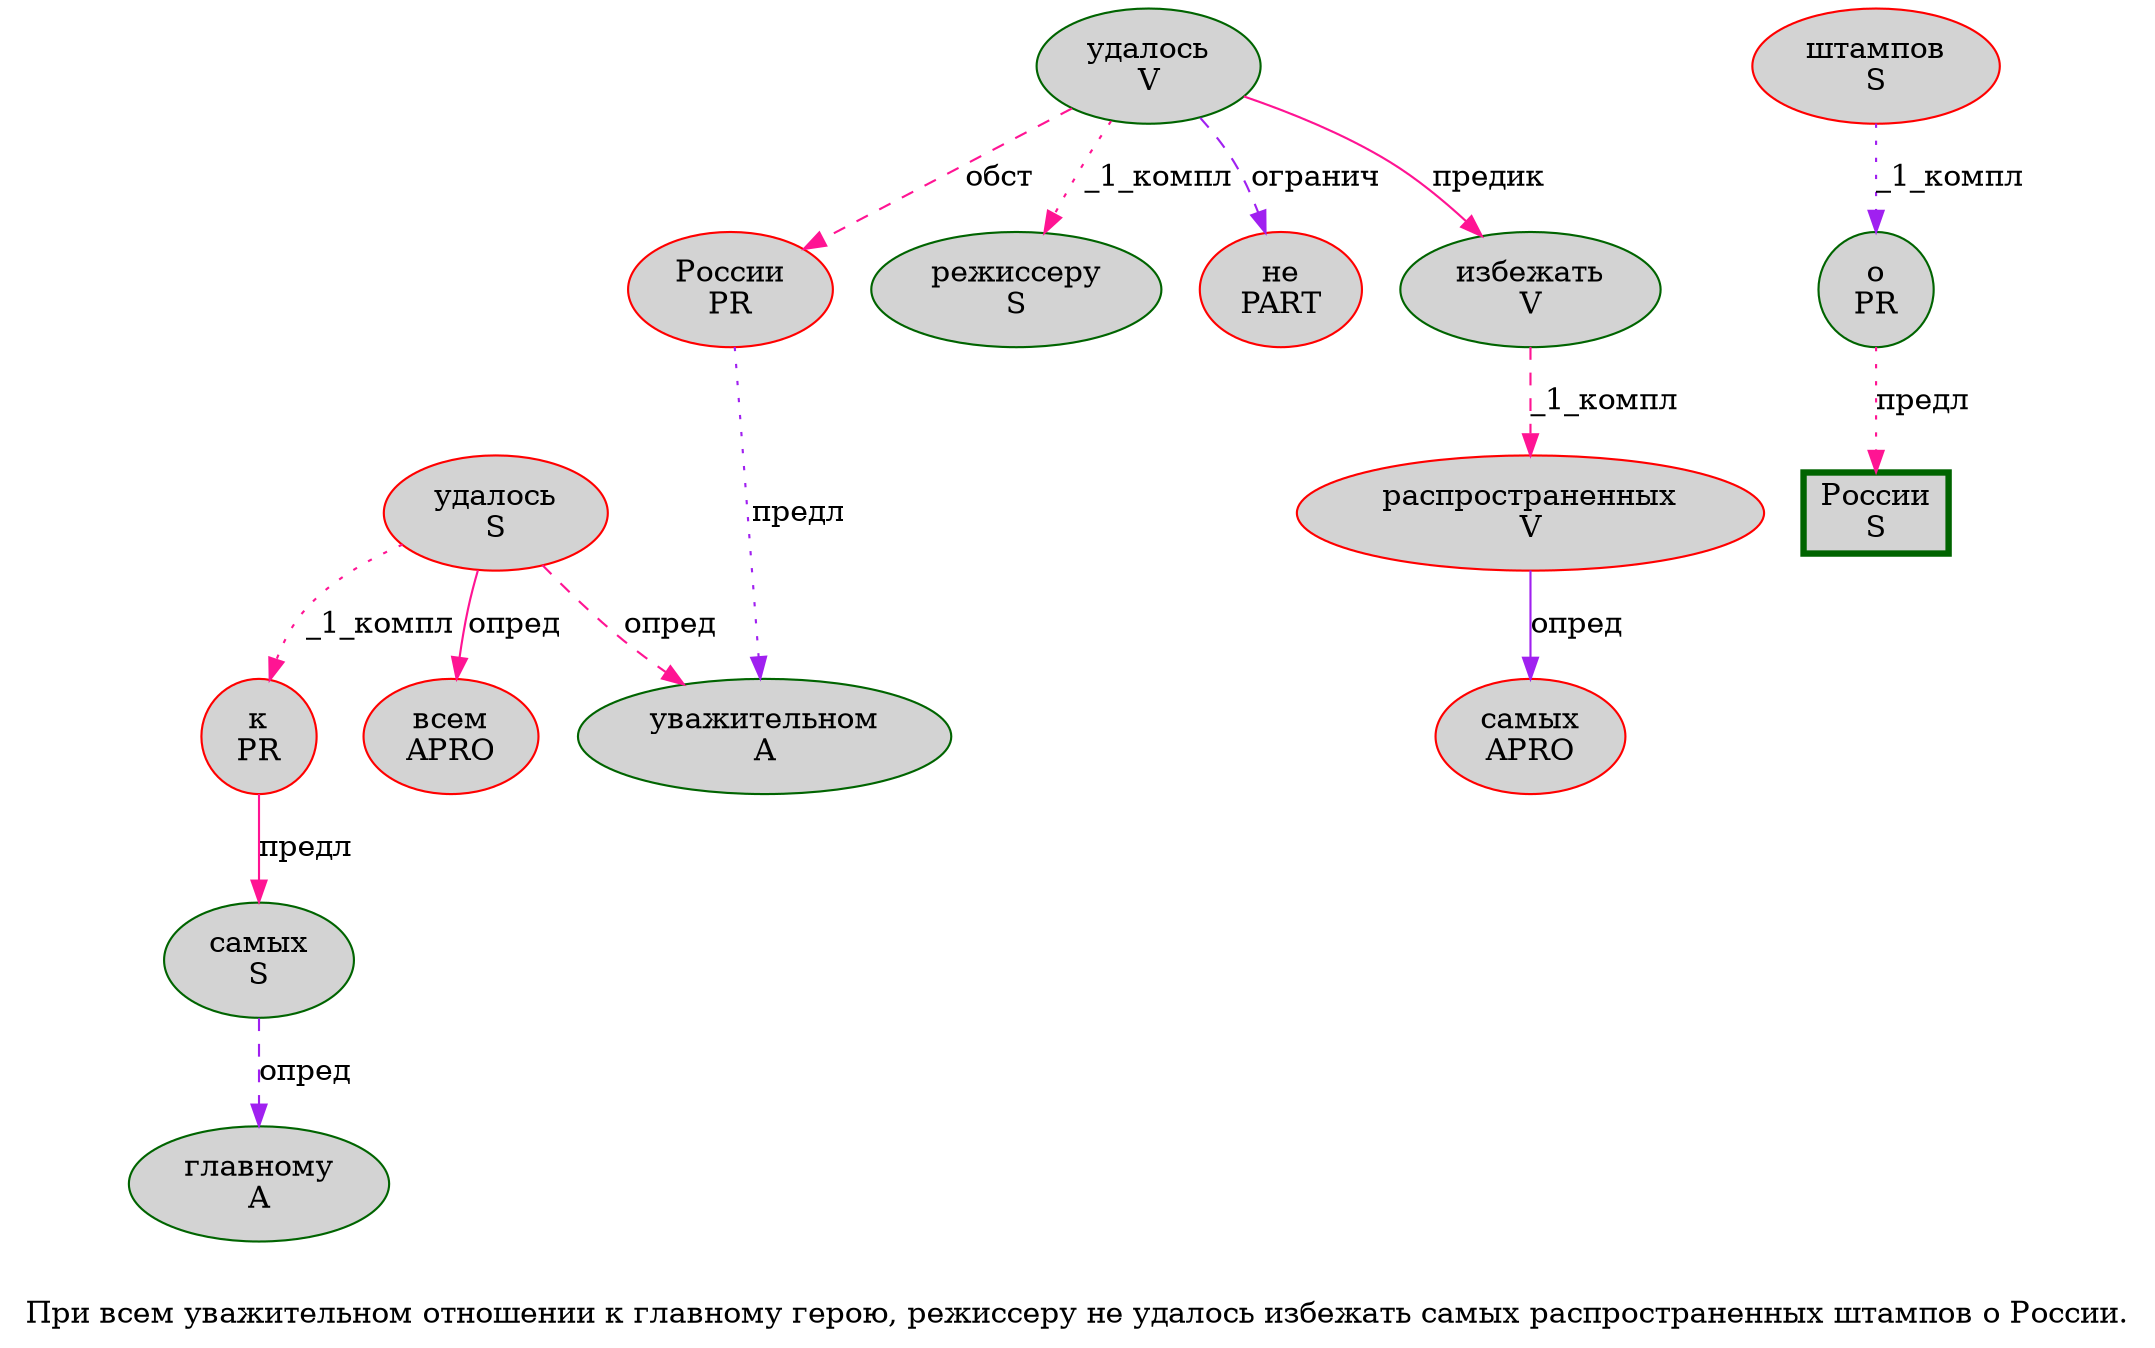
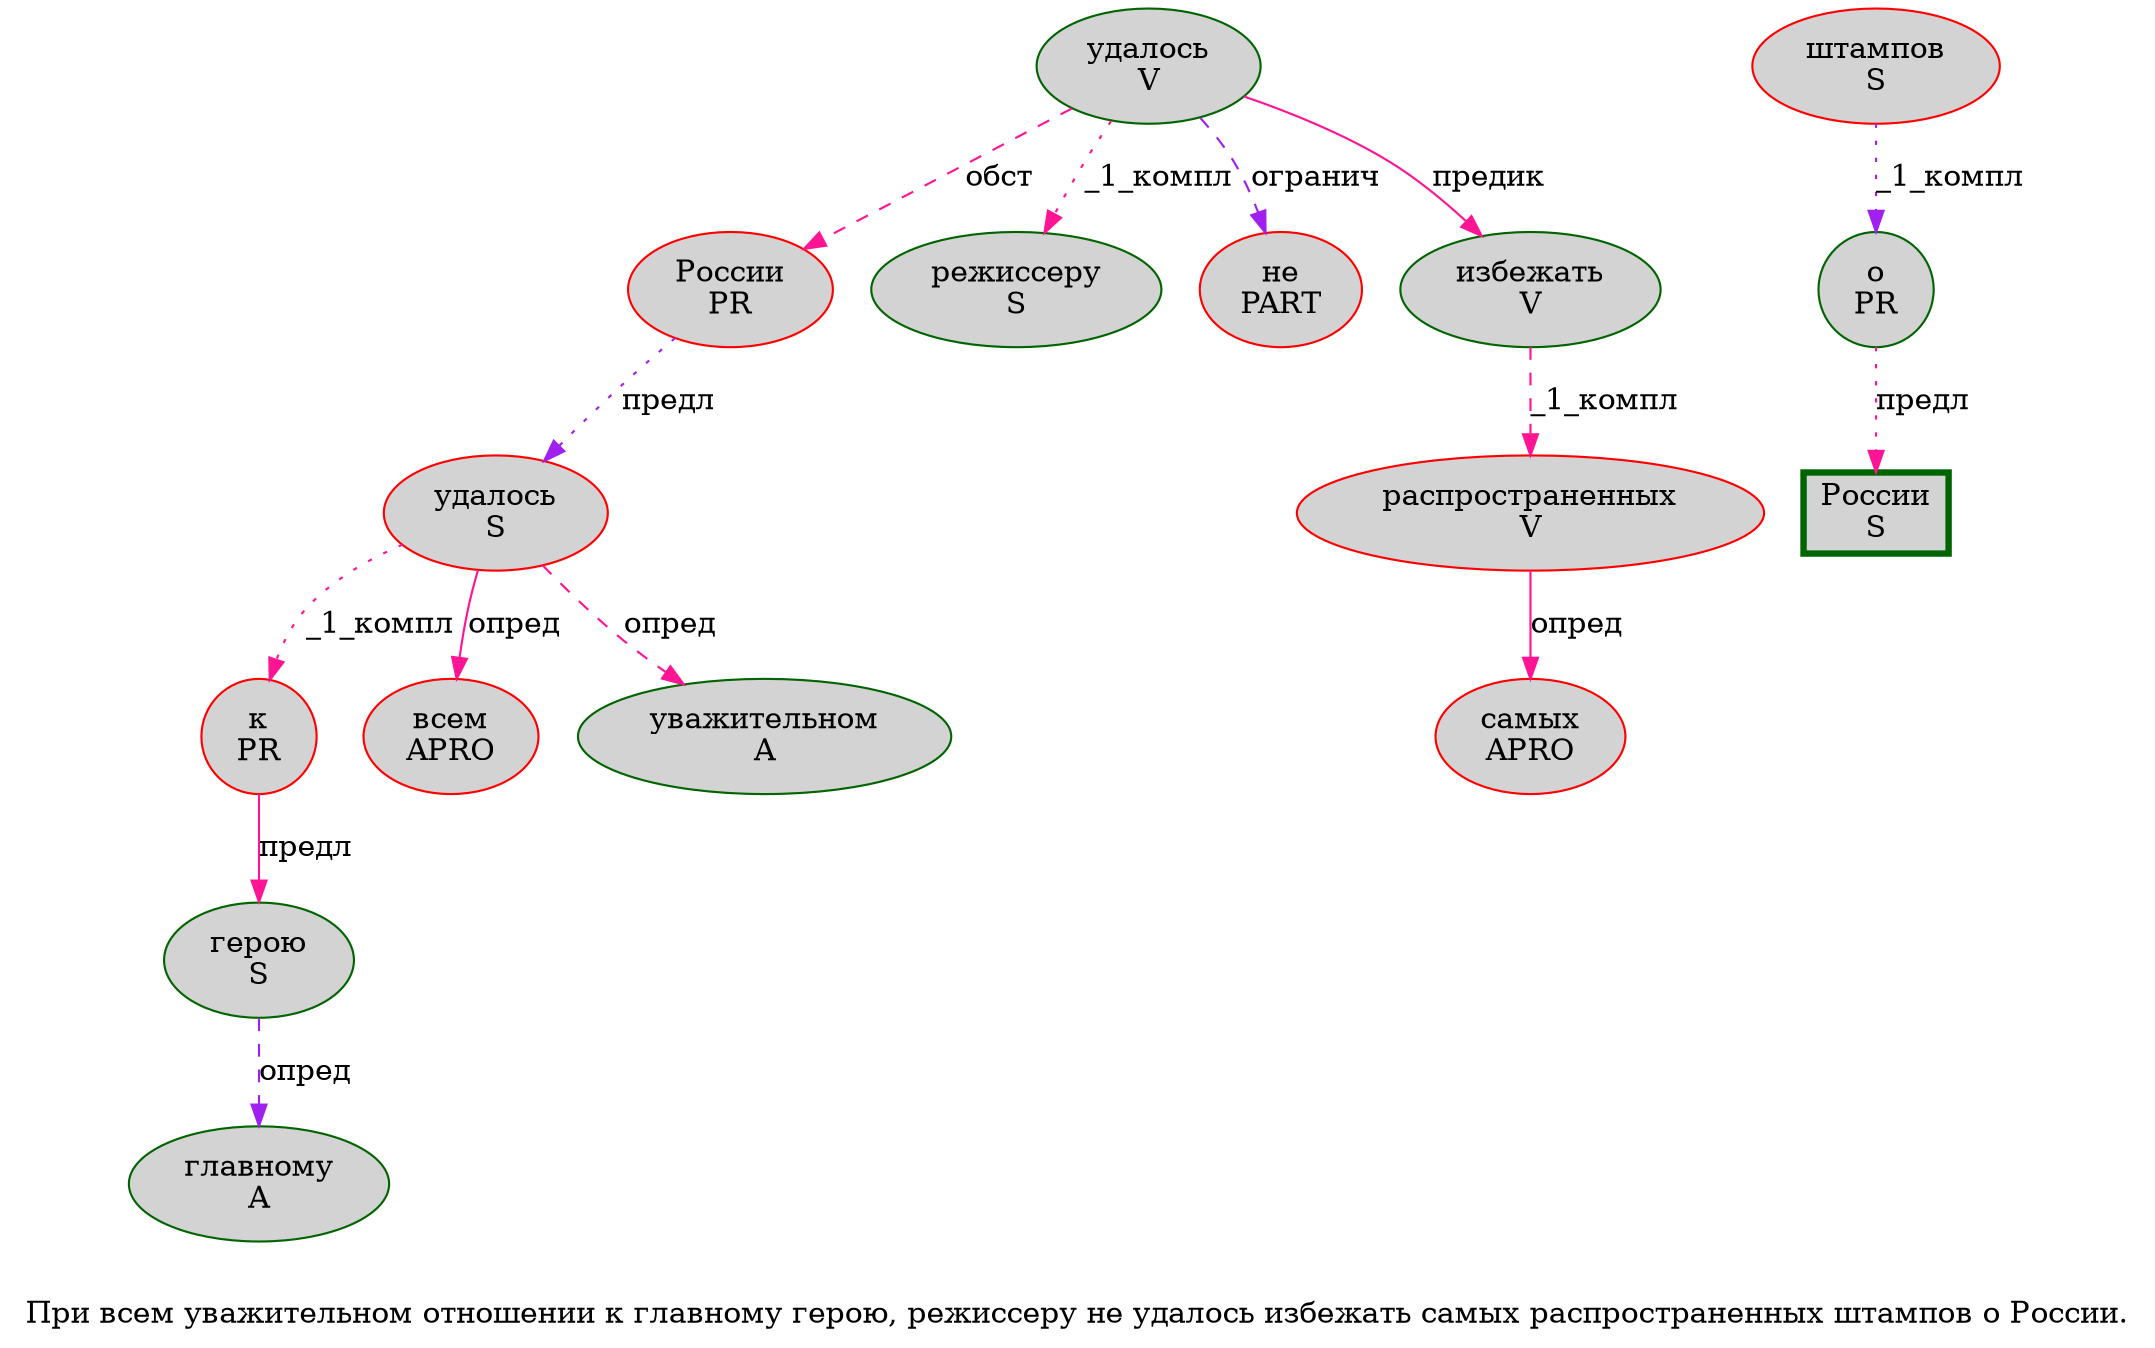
  digraph {
    label="При всем уважительном отношении к главному герою, режиссеру не удалось избежать самых распространенных штампов о России."
    node [color=red fillcolor=lightgray penwidth=1 shape=ellipse style=filled]
    edge [color=deeppink style=dotted]
    n1 [label="России\nPR"]
    n2 [label="удалось\nS"]
    n3 [label="всем\nAPRO"]
    n4 [color=darkgreen label="уважительном\nA"]
    n5 [label="к\nPR"]
-   n6 [color=darkgreen label="самых\nS"]
+   n6 [color=darkgreen label="герою\nS"]
    n7 [color=darkgreen label="главному\nA"]
    n8 [color=darkgreen label="режиссеру\nS"]
    n9 [label="не\nPART"]
    n10 [color=darkgreen label="удалось\nV"]
    n11 [color=darkgreen label="избежать\nV"]
    n12 [label="распространенных\nV"]
    n13 [label="самых\nAPRO"]
    n14 [label="штампов\nS"]
    n15 [color=darkgreen label="о\nPR"]
    n16 [color=darkgreen label="России\nS" penwidth=3 shape=box]
-   n1 -> n4 [color=purple label="предл"]
+   n1 -> n2 [color=purple label="предл"]
    n2 -> n3 [label="опред" style=solid]
    n2 -> n4 [label="опред" style=dashed]
    n2 -> n5 [label="_1_компл"]
    n5 -> n6 [label="предл" style=solid]
    n6 -> n7 [color=purple label="опред" style=dashed]
    n10 -> n1 [label="обст" style=dashed]
    n10 -> n8 [label="_1_компл"]
    n10 -> n9 [color=purple label="огранич" style=dashed]
    n10 -> n11 [label="предик" style=solid]
    n11 -> n12 [label="_1_компл" style=dashed]
-   n12 -> n13 [color=purple label="опред" style=solid]
+   n12 -> n13 [label="опред" style=solid]
    n14 -> n15 [color=purple label="_1_компл"]
    n15 -> n16 [label="предл"]
  }
